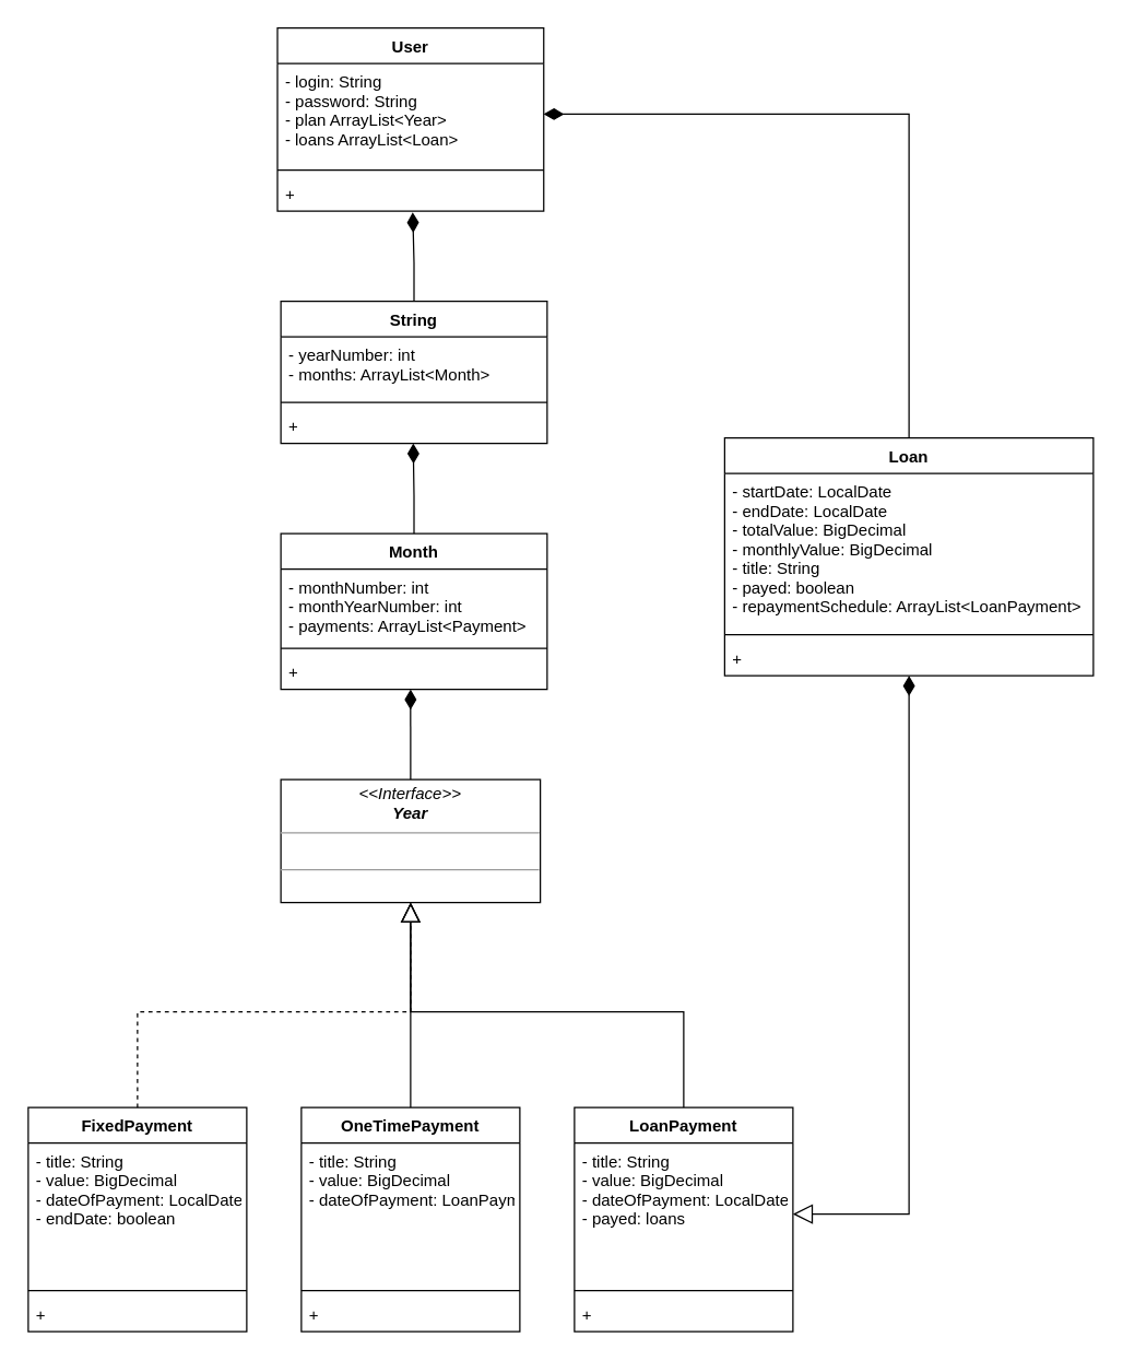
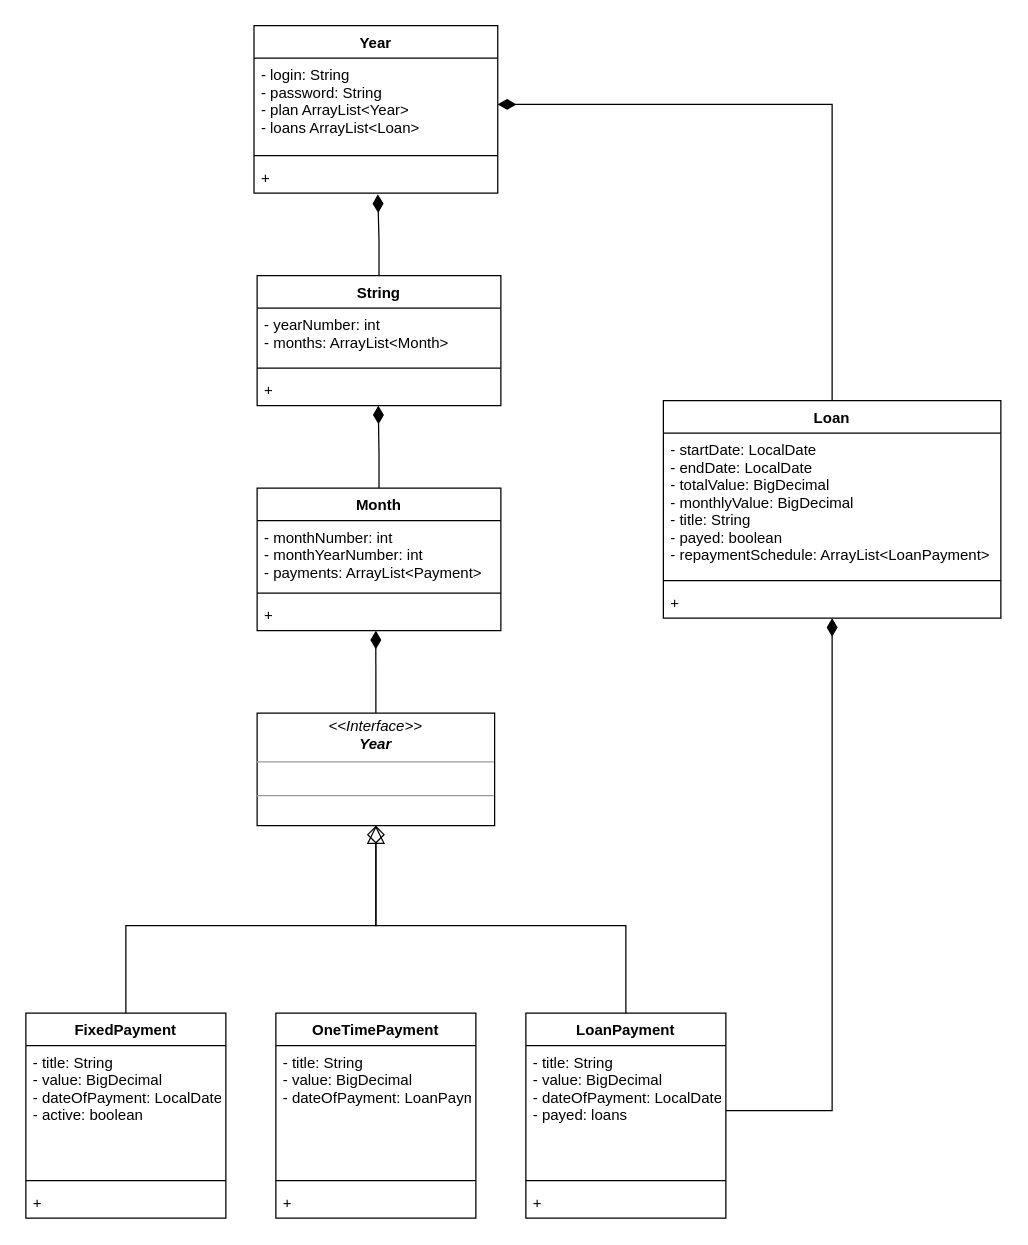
  <mxCell id="0" />
  <mxCell id="1" parent="0" />
- <mxCell id="2" style="edgeStyle=orthogonalEdgeStyle;rounded=0;orthogonalLoop=1;jettySize=auto;html=1;entryX=1;entryY=0.5;entryDx=0;entryDy=0;endArrow=block;endFill=0;startArrow=diamondThin;startFill=1;strokeWidth=1;endSize=12;startSize=12;" parent="1" source="4" target="12" edge="1"><mxGeometry relative="1" as="geometry" /></mxCell>
+ <mxCell id="2" style="edgeStyle=orthogonalEdgeStyle;rounded=0;orthogonalLoop=1;jettySize=auto;html=1;entryX=1;entryY=0.5;entryDx=0;entryDy=0;endArrow=none;endFill=0;startArrow=diamondThin;startFill=1;strokeWidth=1;endSize=12;startSize=12;" parent="1" source="4" target="12" edge="1"><mxGeometry relative="1" as="geometry" /></mxCell>
  <mxCell id="3" style="edgeStyle=orthogonalEdgeStyle;rounded=0;orthogonalLoop=1;jettySize=auto;html=1;endArrow=diamondThin;endFill=1;startSize=12;endSize=12;entryX=1;entryY=0.5;entryDx=0;entryDy=0;" parent="1" source="4" target="31" edge="1"><mxGeometry relative="1" as="geometry"><mxPoint x="500" y="300" as="targetPoint" /></mxGeometry></mxCell>
  <mxCell id="4" value="Loan" style="swimlane;fontStyle=1;align=center;verticalAlign=top;childLayout=stackLayout;horizontal=1;startSize=26;horizontalStack=0;resizeParent=1;resizeParentMax=0;resizeLast=0;collapsible=1;marginBottom=0;" parent="1" vertex="1"><mxGeometry x="530" y="320" width="270" height="174" as="geometry" /></mxCell>
  <mxCell id="5" value="- startDate: LocalDate&#10;- endDate: LocalDate&#10;- totalValue: BigDecimal&#10;- monthlyValue: BigDecimal&#10;- title: String&#10;- payed: boolean&#10;- repaymentSchedule: ArrayList&lt;LoanPayment&gt;&#10;" style="text;strokeColor=none;fillColor=none;align=left;verticalAlign=top;spacingLeft=4;spacingRight=4;overflow=hidden;rotatable=0;points=[[0,0.5],[1,0.5]];portConstraint=eastwest;" parent="4" vertex="1"><mxGeometry y="26" width="270" height="114" as="geometry" /></mxCell>
  <mxCell id="6" value="" style="line;strokeWidth=1;fillColor=none;align=left;verticalAlign=middle;spacingTop=-1;spacingLeft=3;spacingRight=3;rotatable=0;labelPosition=right;points=[];portConstraint=eastwest;" parent="4" vertex="1"><mxGeometry y="140" width="270" height="8" as="geometry" /></mxCell>
  <mxCell id="7" value="+ " style="text;strokeColor=none;fillColor=none;align=left;verticalAlign=top;spacingLeft=4;spacingRight=4;overflow=hidden;rotatable=0;points=[[0,0.5],[1,0.5]];portConstraint=eastwest;" parent="4" vertex="1"><mxGeometry y="148" width="270" height="26" as="geometry" /></mxCell>
  <mxCell id="8" style="edgeStyle=orthogonalEdgeStyle;rounded=0;orthogonalLoop=1;jettySize=auto;html=1;exitX=0.5;exitY=0;exitDx=0;exitDy=0;entryX=0.487;entryY=1;entryDx=0;entryDy=0;entryPerimeter=0;endArrow=diamondThin;endFill=1;startSize=12;endSize=12;" parent="1" source="9" target="29" edge="1"><mxGeometry relative="1" as="geometry" /></mxCell>
  <mxCell id="9" value="&lt;p style=&quot;margin: 0px ; margin-top: 4px ; text-align: center&quot;&gt;&lt;i&gt;&amp;lt;&amp;lt;Interface&amp;gt;&amp;gt;&lt;/i&gt;&lt;br&gt;&lt;b&gt;&lt;i&gt;Year&lt;/i&gt;&lt;/b&gt;&lt;/p&gt;&lt;hr size=&quot;1&quot;&gt;&lt;p style=&quot;margin: 0px ; margin-left: 4px&quot;&gt;&lt;br&gt;&lt;/p&gt;&lt;hr size=&quot;1&quot;&gt;&lt;p style=&quot;margin: 0px ; margin-left: 4px&quot;&gt;&lt;br&gt;&lt;/p&gt;" style="verticalAlign=top;align=left;overflow=fill;fontSize=12;fontFamily=Helvetica;html=1;" parent="1" vertex="1"><mxGeometry x="205" y="570" width="190" height="90" as="geometry" /></mxCell>
- <mxCell id="10" style="edgeStyle=orthogonalEdgeStyle;rounded=0;orthogonalLoop=1;jettySize=auto;html=1;exitX=0.5;exitY=0;exitDx=0;exitDy=0;entryX=0.5;entryY=1;entryDx=0;entryDy=0;endArrow=block;endFill=0;startSize=12;endSize=12;" parent="1" source="11" target="9" edge="1"><mxGeometry relative="1" as="geometry" /></mxCell>
+ <mxCell id="10" style="edgeStyle=orthogonalEdgeStyle;rounded=0;orthogonalLoop=1;jettySize=auto;html=1;exitX=0.5;exitY=0;exitDx=0;exitDy=0;entryX=0.5;entryY=1;entryDx=0;entryDy=0;endArrow=diamond;endFill=0;startSize=12;endSize=12;" parent="1" source="11" target="9" edge="1"><mxGeometry relative="1" as="geometry" /></mxCell>
  <mxCell id="11" value="LoanPayment" style="swimlane;fontStyle=1;align=center;verticalAlign=top;childLayout=stackLayout;horizontal=1;startSize=26;horizontalStack=0;resizeParent=1;resizeParentMax=0;resizeLast=0;collapsible=1;marginBottom=0;" parent="1" vertex="1"><mxGeometry x="420" y="810" width="160" height="164" as="geometry" /></mxCell>
  <mxCell id="12" value="- title: String&#10;- value: BigDecimal&#10;- dateOfPayment: LocalDate&#10;- payed: loans" style="text;strokeColor=none;fillColor=none;align=left;verticalAlign=top;spacingLeft=4;spacingRight=4;overflow=hidden;rotatable=0;points=[[0,0.5],[1,0.5]];portConstraint=eastwest;" parent="11" vertex="1"><mxGeometry y="26" width="160" height="104" as="geometry" /></mxCell>
  <mxCell id="13" value="" style="line;strokeWidth=1;fillColor=none;align=left;verticalAlign=middle;spacingTop=-1;spacingLeft=3;spacingRight=3;rotatable=0;labelPosition=right;points=[];portConstraint=eastwest;" parent="11" vertex="1"><mxGeometry y="130" width="160" height="8" as="geometry" /></mxCell>
  <mxCell id="14" value="+ " style="text;strokeColor=none;fillColor=none;align=left;verticalAlign=top;spacingLeft=4;spacingRight=4;overflow=hidden;rotatable=0;points=[[0,0.5],[1,0.5]];portConstraint=eastwest;" parent="11" vertex="1"><mxGeometry y="138" width="160" height="26" as="geometry" /></mxCell>
- <mxCell id="15" style="edgeStyle=orthogonalEdgeStyle;rounded=0;orthogonalLoop=1;jettySize=auto;html=1;endArrow=block;endFill=0;endSize=12;startSize=12;" parent="1" source="16" target="9" edge="1"><mxGeometry relative="1" as="geometry" /></mxCell>
  <mxCell id="16" value="OneTimePayment" style="swimlane;fontStyle=1;align=center;verticalAlign=top;childLayout=stackLayout;horizontal=1;startSize=26;horizontalStack=0;resizeParent=1;resizeParentMax=0;resizeLast=0;collapsible=1;marginBottom=0;" parent="1" vertex="1"><mxGeometry x="220" y="810" width="160" height="164" as="geometry" /></mxCell>
  <mxCell id="17" value="- title: String&#10;- value: BigDecimal&#10;- dateOfPayment: LoanPayment" style="text;strokeColor=none;fillColor=none;align=left;verticalAlign=top;spacingLeft=4;spacingRight=4;overflow=hidden;rotatable=0;points=[[0,0.5],[1,0.5]];portConstraint=eastwest;" parent="16" vertex="1"><mxGeometry y="26" width="160" height="104" as="geometry" /></mxCell>
  <mxCell id="18" value="" style="line;strokeWidth=1;fillColor=none;align=left;verticalAlign=middle;spacingTop=-1;spacingLeft=3;spacingRight=3;rotatable=0;labelPosition=right;points=[];portConstraint=eastwest;" parent="16" vertex="1"><mxGeometry y="130" width="160" height="8" as="geometry" /></mxCell>
  <mxCell id="19" value="+" style="text;strokeColor=none;fillColor=none;align=left;verticalAlign=top;spacingLeft=4;spacingRight=4;overflow=hidden;rotatable=0;points=[[0,0.5],[1,0.5]];portConstraint=eastwest;" parent="16" vertex="1"><mxGeometry y="138" width="160" height="26" as="geometry" /></mxCell>
- <mxCell id="20" style="edgeStyle=orthogonalEdgeStyle;rounded=0;orthogonalLoop=1;jettySize=auto;html=1;exitX=0.5;exitY=0;exitDx=0;exitDy=0;endArrow=block;endFill=0;startSize=12;endSize=12;dashed=1;" parent="1" source="21" target="9" edge="1"><mxGeometry relative="1" as="geometry" /></mxCell>
+ <mxCell id="20" style="edgeStyle=orthogonalEdgeStyle;rounded=0;orthogonalLoop=1;jettySize=auto;html=1;exitX=0.5;exitY=0;exitDx=0;exitDy=0;endArrow=block;endFill=0;startSize=12;endSize=12;" parent="1" source="21" target="9" edge="1"><mxGeometry relative="1" as="geometry" /></mxCell>
  <mxCell id="21" value="FixedPayment" style="swimlane;fontStyle=1;align=center;verticalAlign=top;childLayout=stackLayout;horizontal=1;startSize=26;horizontalStack=0;resizeParent=1;resizeParentMax=0;resizeLast=0;collapsible=1;marginBottom=0;" parent="1" vertex="1"><mxGeometry y="810" width="160" height="164" as="geometry" x="20" /></mxCell>
- <mxCell id="22" value="- title: String&#10;- value: BigDecimal&#10;- dateOfPayment: LocalDate&#10;- endDate: boolean" style="text;strokeColor=none;fillColor=none;align=left;verticalAlign=top;spacingLeft=4;spacingRight=4;overflow=hidden;rotatable=0;points=[[0,0.5],[1,0.5]];portConstraint=eastwest;" parent="21" vertex="1"><mxGeometry y="26" width="160" height="104" as="geometry" /></mxCell>
+ <mxCell id="22" value="- title: String&#10;- value: BigDecimal&#10;- dateOfPayment: LocalDate&#10;- active: boolean" style="text;strokeColor=none;fillColor=none;align=left;verticalAlign=top;spacingLeft=4;spacingRight=4;overflow=hidden;rotatable=0;points=[[0,0.5],[1,0.5]];portConstraint=eastwest;" parent="21" vertex="1"><mxGeometry y="26" width="160" height="104" as="geometry" /></mxCell>
  <mxCell id="23" value="" style="line;strokeWidth=1;fillColor=none;align=left;verticalAlign=middle;spacingTop=-1;spacingLeft=3;spacingRight=3;rotatable=0;labelPosition=right;points=[];portConstraint=eastwest;" parent="21" vertex="1"><mxGeometry y="130" width="160" height="8" as="geometry" /></mxCell>
  <mxCell id="24" value="+ " style="text;strokeColor=none;fillColor=none;align=left;verticalAlign=top;spacingLeft=4;spacingRight=4;overflow=hidden;rotatable=0;points=[[0,0.5],[1,0.5]];portConstraint=eastwest;" parent="21" vertex="1"><mxGeometry y="138" width="160" height="26" as="geometry" /></mxCell>
  <mxCell id="25" style="edgeStyle=orthogonalEdgeStyle;rounded=0;orthogonalLoop=1;jettySize=auto;html=1;exitX=0.5;exitY=0;exitDx=0;exitDy=0;entryX=0.497;entryY=1;entryDx=0;entryDy=0;entryPerimeter=0;endArrow=diamondThin;endFill=1;startSize=12;endSize=12;" parent="1" source="26" target="38" edge="1"><mxGeometry relative="1" as="geometry" /></mxCell>
  <mxCell id="26" value="Month" style="swimlane;fontStyle=1;align=center;verticalAlign=top;childLayout=stackLayout;horizontal=1;startSize=26;horizontalStack=0;resizeParent=1;resizeParentMax=0;resizeLast=0;collapsible=1;marginBottom=0;" parent="1" vertex="1"><mxGeometry x="205" y="390" width="195" height="114" as="geometry" /></mxCell>
  <mxCell id="27" value="- monthNumber: int&#10;- monthYearNumber: int&#10;- payments: ArrayList&lt;Payment&gt;" style="text;strokeColor=none;fillColor=none;align=left;verticalAlign=top;spacingLeft=4;spacingRight=4;overflow=hidden;rotatable=0;points=[[0,0.5],[1,0.5]];portConstraint=eastwest;" parent="26" vertex="1"><mxGeometry y="26" width="195" height="54" as="geometry" /></mxCell>
  <mxCell id="28" value="" style="line;strokeWidth=1;fillColor=none;align=left;verticalAlign=middle;spacingTop=-1;spacingLeft=3;spacingRight=3;rotatable=0;labelPosition=right;points=[];portConstraint=eastwest;" parent="26" vertex="1"><mxGeometry y="80" width="195" height="8" as="geometry" /></mxCell>
  <mxCell id="29" value="+ " style="text;strokeColor=none;fillColor=none;align=left;verticalAlign=top;spacingLeft=4;spacingRight=4;overflow=hidden;rotatable=0;points=[[0,0.5],[1,0.5]];portConstraint=eastwest;" parent="26" vertex="1"><mxGeometry y="88" width="195" height="26" as="geometry" /></mxCell>
- <mxCell id="30" value="User" style="swimlane;fontStyle=1;align=center;verticalAlign=top;childLayout=stackLayout;horizontal=1;startSize=26;horizontalStack=0;resizeParent=1;resizeParentMax=0;resizeLast=0;collapsible=1;marginBottom=0;" parent="1" vertex="1"><mxGeometry x="202.5" y="20" width="195" height="134" as="geometry" /></mxCell>
+ <mxCell id="30" value="Year" style="swimlane;fontStyle=1;align=center;verticalAlign=top;childLayout=stackLayout;horizontal=1;startSize=26;horizontalStack=0;resizeParent=1;resizeParentMax=0;resizeLast=0;collapsible=1;marginBottom=0;" parent="1" vertex="1"><mxGeometry x="202.5" y="20" width="195" height="134" as="geometry" /></mxCell>
  <mxCell id="31" value="- login: String&#10;- password: String&#10;- plan ArrayList&lt;Year&gt;&#10;- loans ArrayList&lt;Loan&gt;" style="text;strokeColor=none;fillColor=none;align=left;verticalAlign=top;spacingLeft=4;spacingRight=4;overflow=hidden;rotatable=0;points=[[0,0.5],[1,0.5]];portConstraint=eastwest;" parent="30" vertex="1"><mxGeometry y="26" width="195" height="74" as="geometry" /></mxCell>
  <mxCell id="32" value="" style="line;strokeWidth=1;fillColor=none;align=left;verticalAlign=middle;spacingTop=-1;spacingLeft=3;spacingRight=3;rotatable=0;labelPosition=right;points=[];portConstraint=eastwest;" parent="30" vertex="1"><mxGeometry y="100" width="195" height="8" as="geometry" /></mxCell>
  <mxCell id="33" value="+ " style="text;strokeColor=none;fillColor=none;align=left;verticalAlign=top;spacingLeft=4;spacingRight=4;overflow=hidden;rotatable=0;points=[[0,0.5],[1,0.5]];portConstraint=eastwest;" parent="30" vertex="1"><mxGeometry y="108" width="195" height="26" as="geometry" /></mxCell>
  <mxCell id="34" style="edgeStyle=orthogonalEdgeStyle;rounded=0;orthogonalLoop=1;jettySize=auto;html=1;entryX=0.508;entryY=1.038;entryDx=0;entryDy=0;entryPerimeter=0;endArrow=diamondThin;endFill=1;startSize=12;endSize=12;exitX=0.5;exitY=0;exitDx=0;exitDy=0;" parent="1" source="35" target="33" edge="1"><mxGeometry relative="1" as="geometry"><mxPoint x="304" y="210" as="sourcePoint" /><mxPoint x="304.505" y="300" as="targetPoint" /></mxGeometry></mxCell>
  <mxCell id="35" value="String" style="swimlane;fontStyle=1;align=center;verticalAlign=top;childLayout=stackLayout;horizontal=1;startSize=26;horizontalStack=0;resizeParent=1;resizeParentMax=0;resizeLast=0;collapsible=1;marginBottom=0;" parent="1" vertex="1"><mxGeometry x="205" y="220" width="195" height="104" as="geometry" /></mxCell>
  <mxCell id="36" value="- yearNumber: int&#10;- months: ArrayList&lt;Month&gt;" style="text;strokeColor=none;fillColor=none;align=left;verticalAlign=top;spacingLeft=4;spacingRight=4;overflow=hidden;rotatable=0;points=[[0,0.5],[1,0.5]];portConstraint=eastwest;" parent="35" vertex="1"><mxGeometry y="26" width="195" height="44" as="geometry" /></mxCell>
  <mxCell id="37" value="" style="line;strokeWidth=1;fillColor=none;align=left;verticalAlign=middle;spacingTop=-1;spacingLeft=3;spacingRight=3;rotatable=0;labelPosition=right;points=[];portConstraint=eastwest;" parent="35" vertex="1"><mxGeometry y="70" width="195" height="8" as="geometry" /></mxCell>
  <mxCell id="38" value="+ " style="text;strokeColor=none;fillColor=none;align=left;verticalAlign=top;spacingLeft=4;spacingRight=4;overflow=hidden;rotatable=0;points=[[0,0.5],[1,0.5]];portConstraint=eastwest;" parent="35" vertex="1"><mxGeometry y="78" width="195" height="26" as="geometry" /></mxCell>
